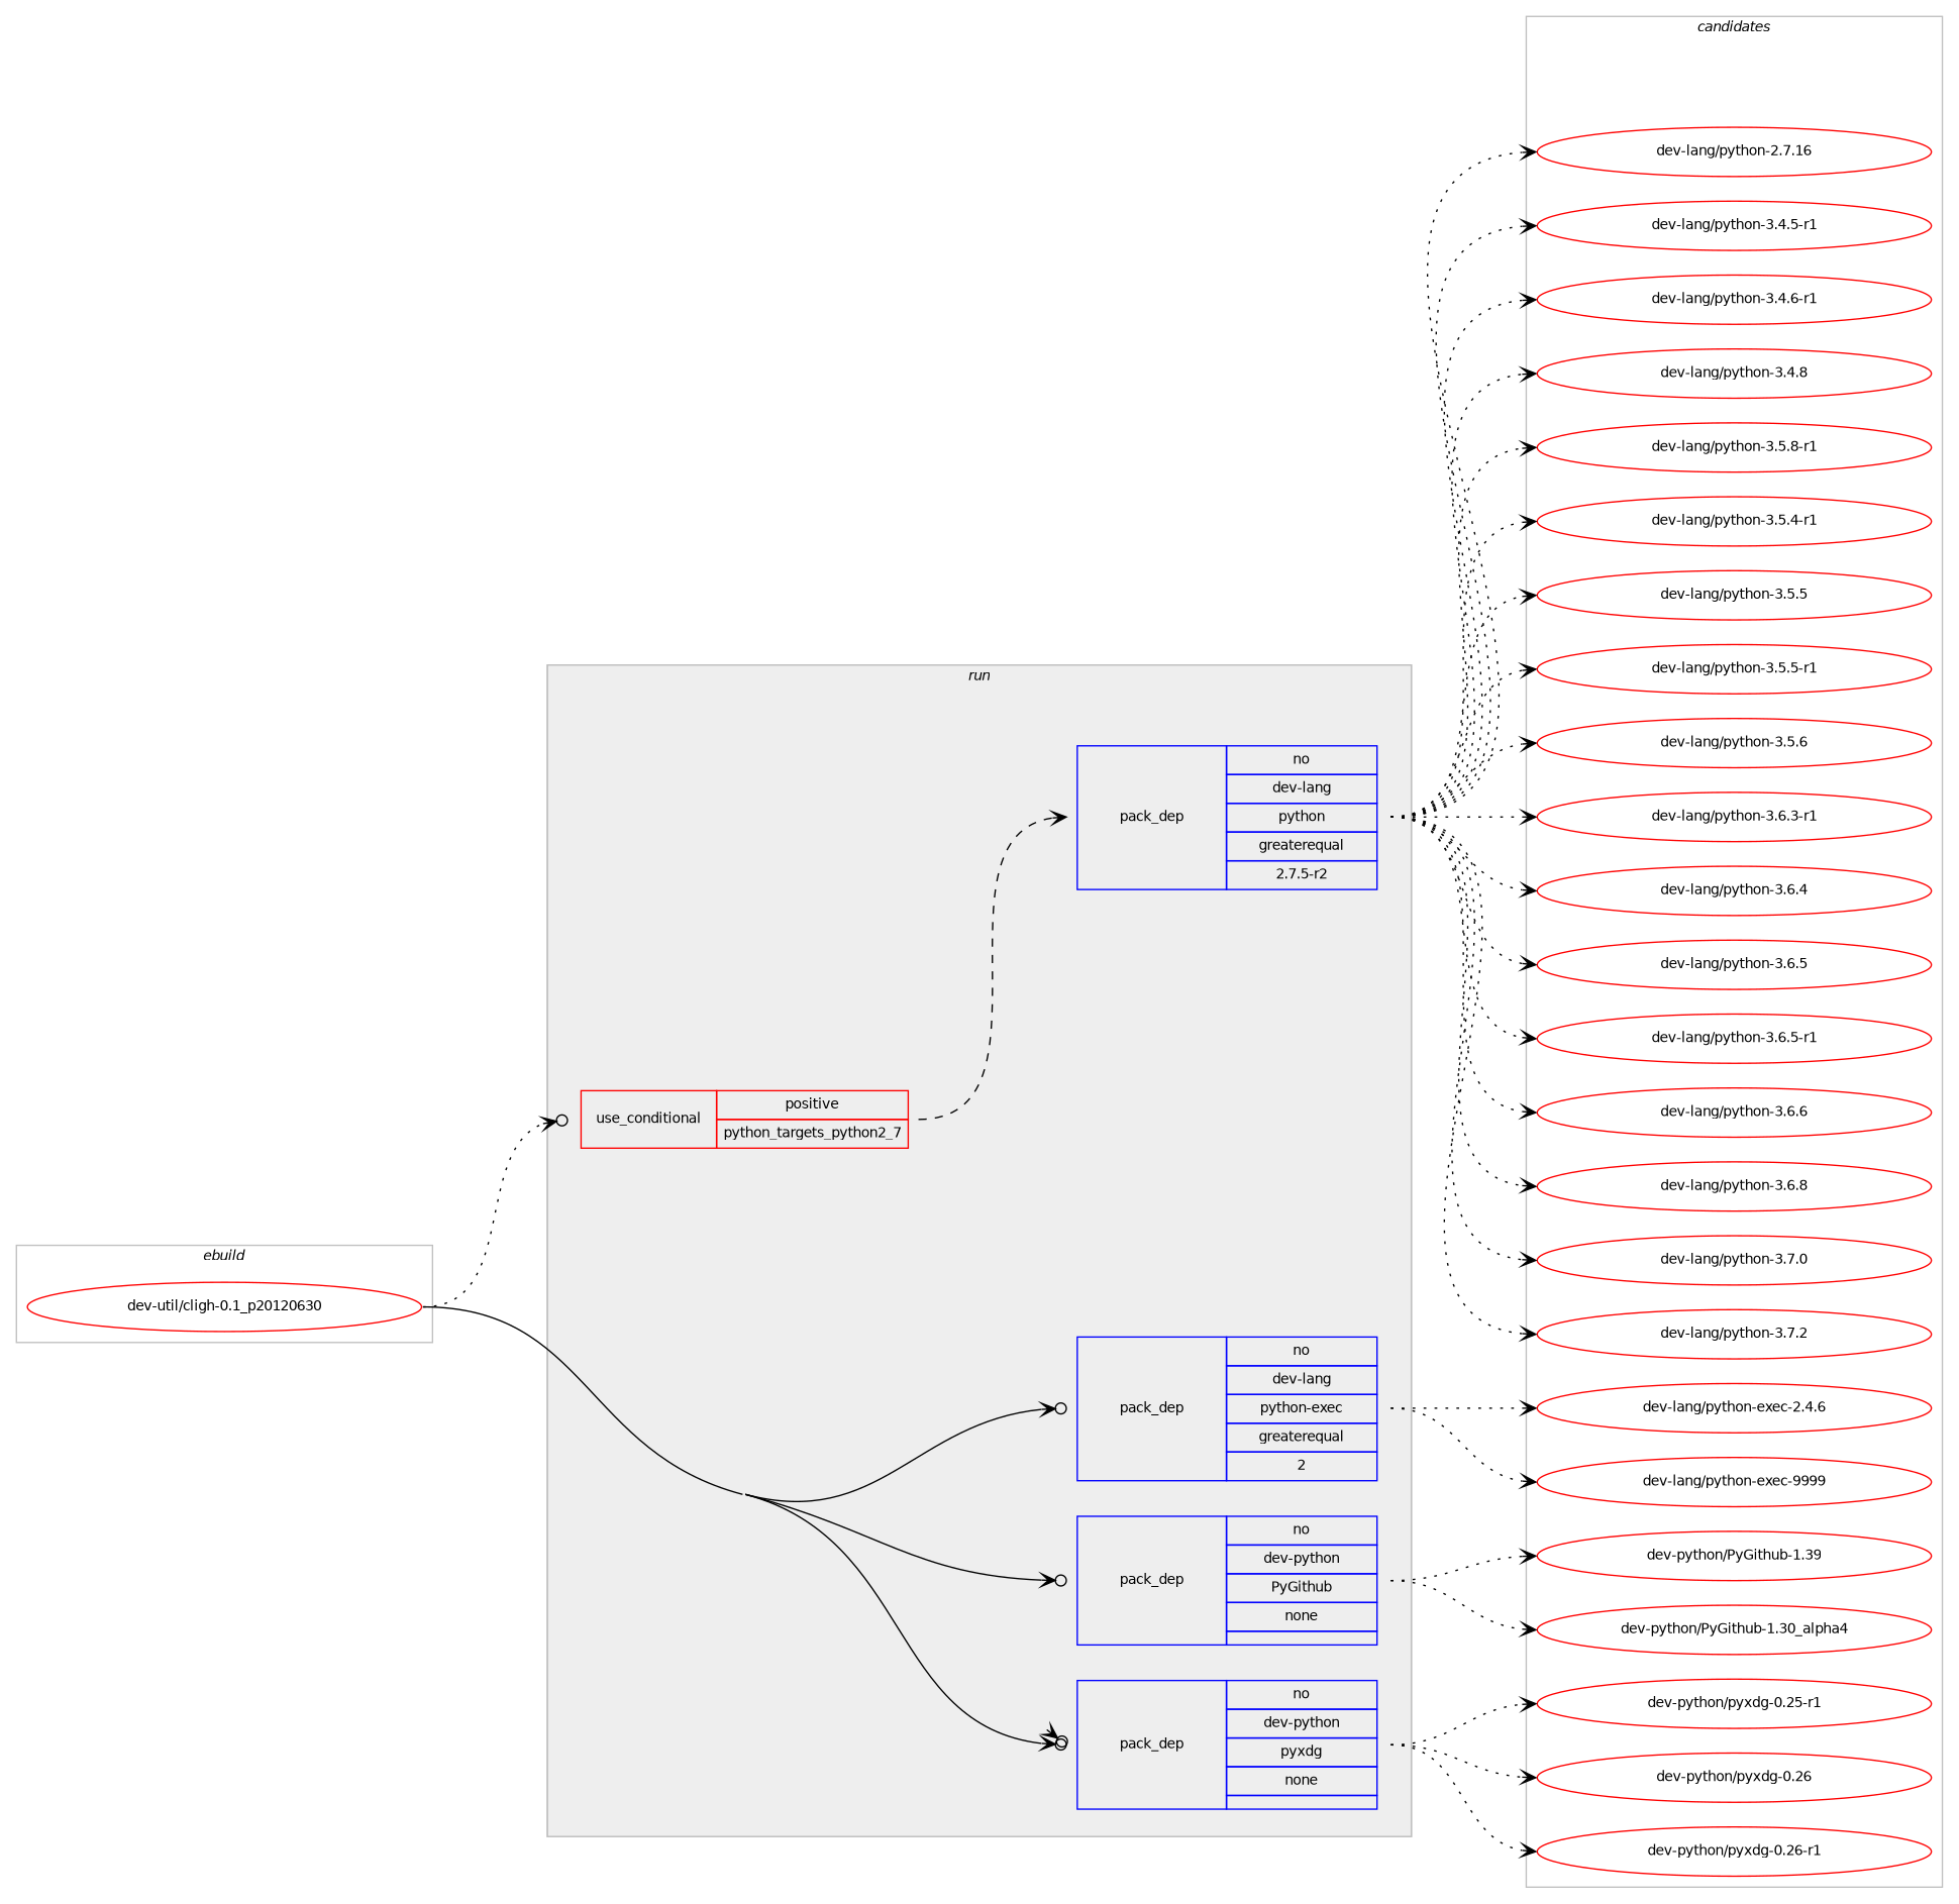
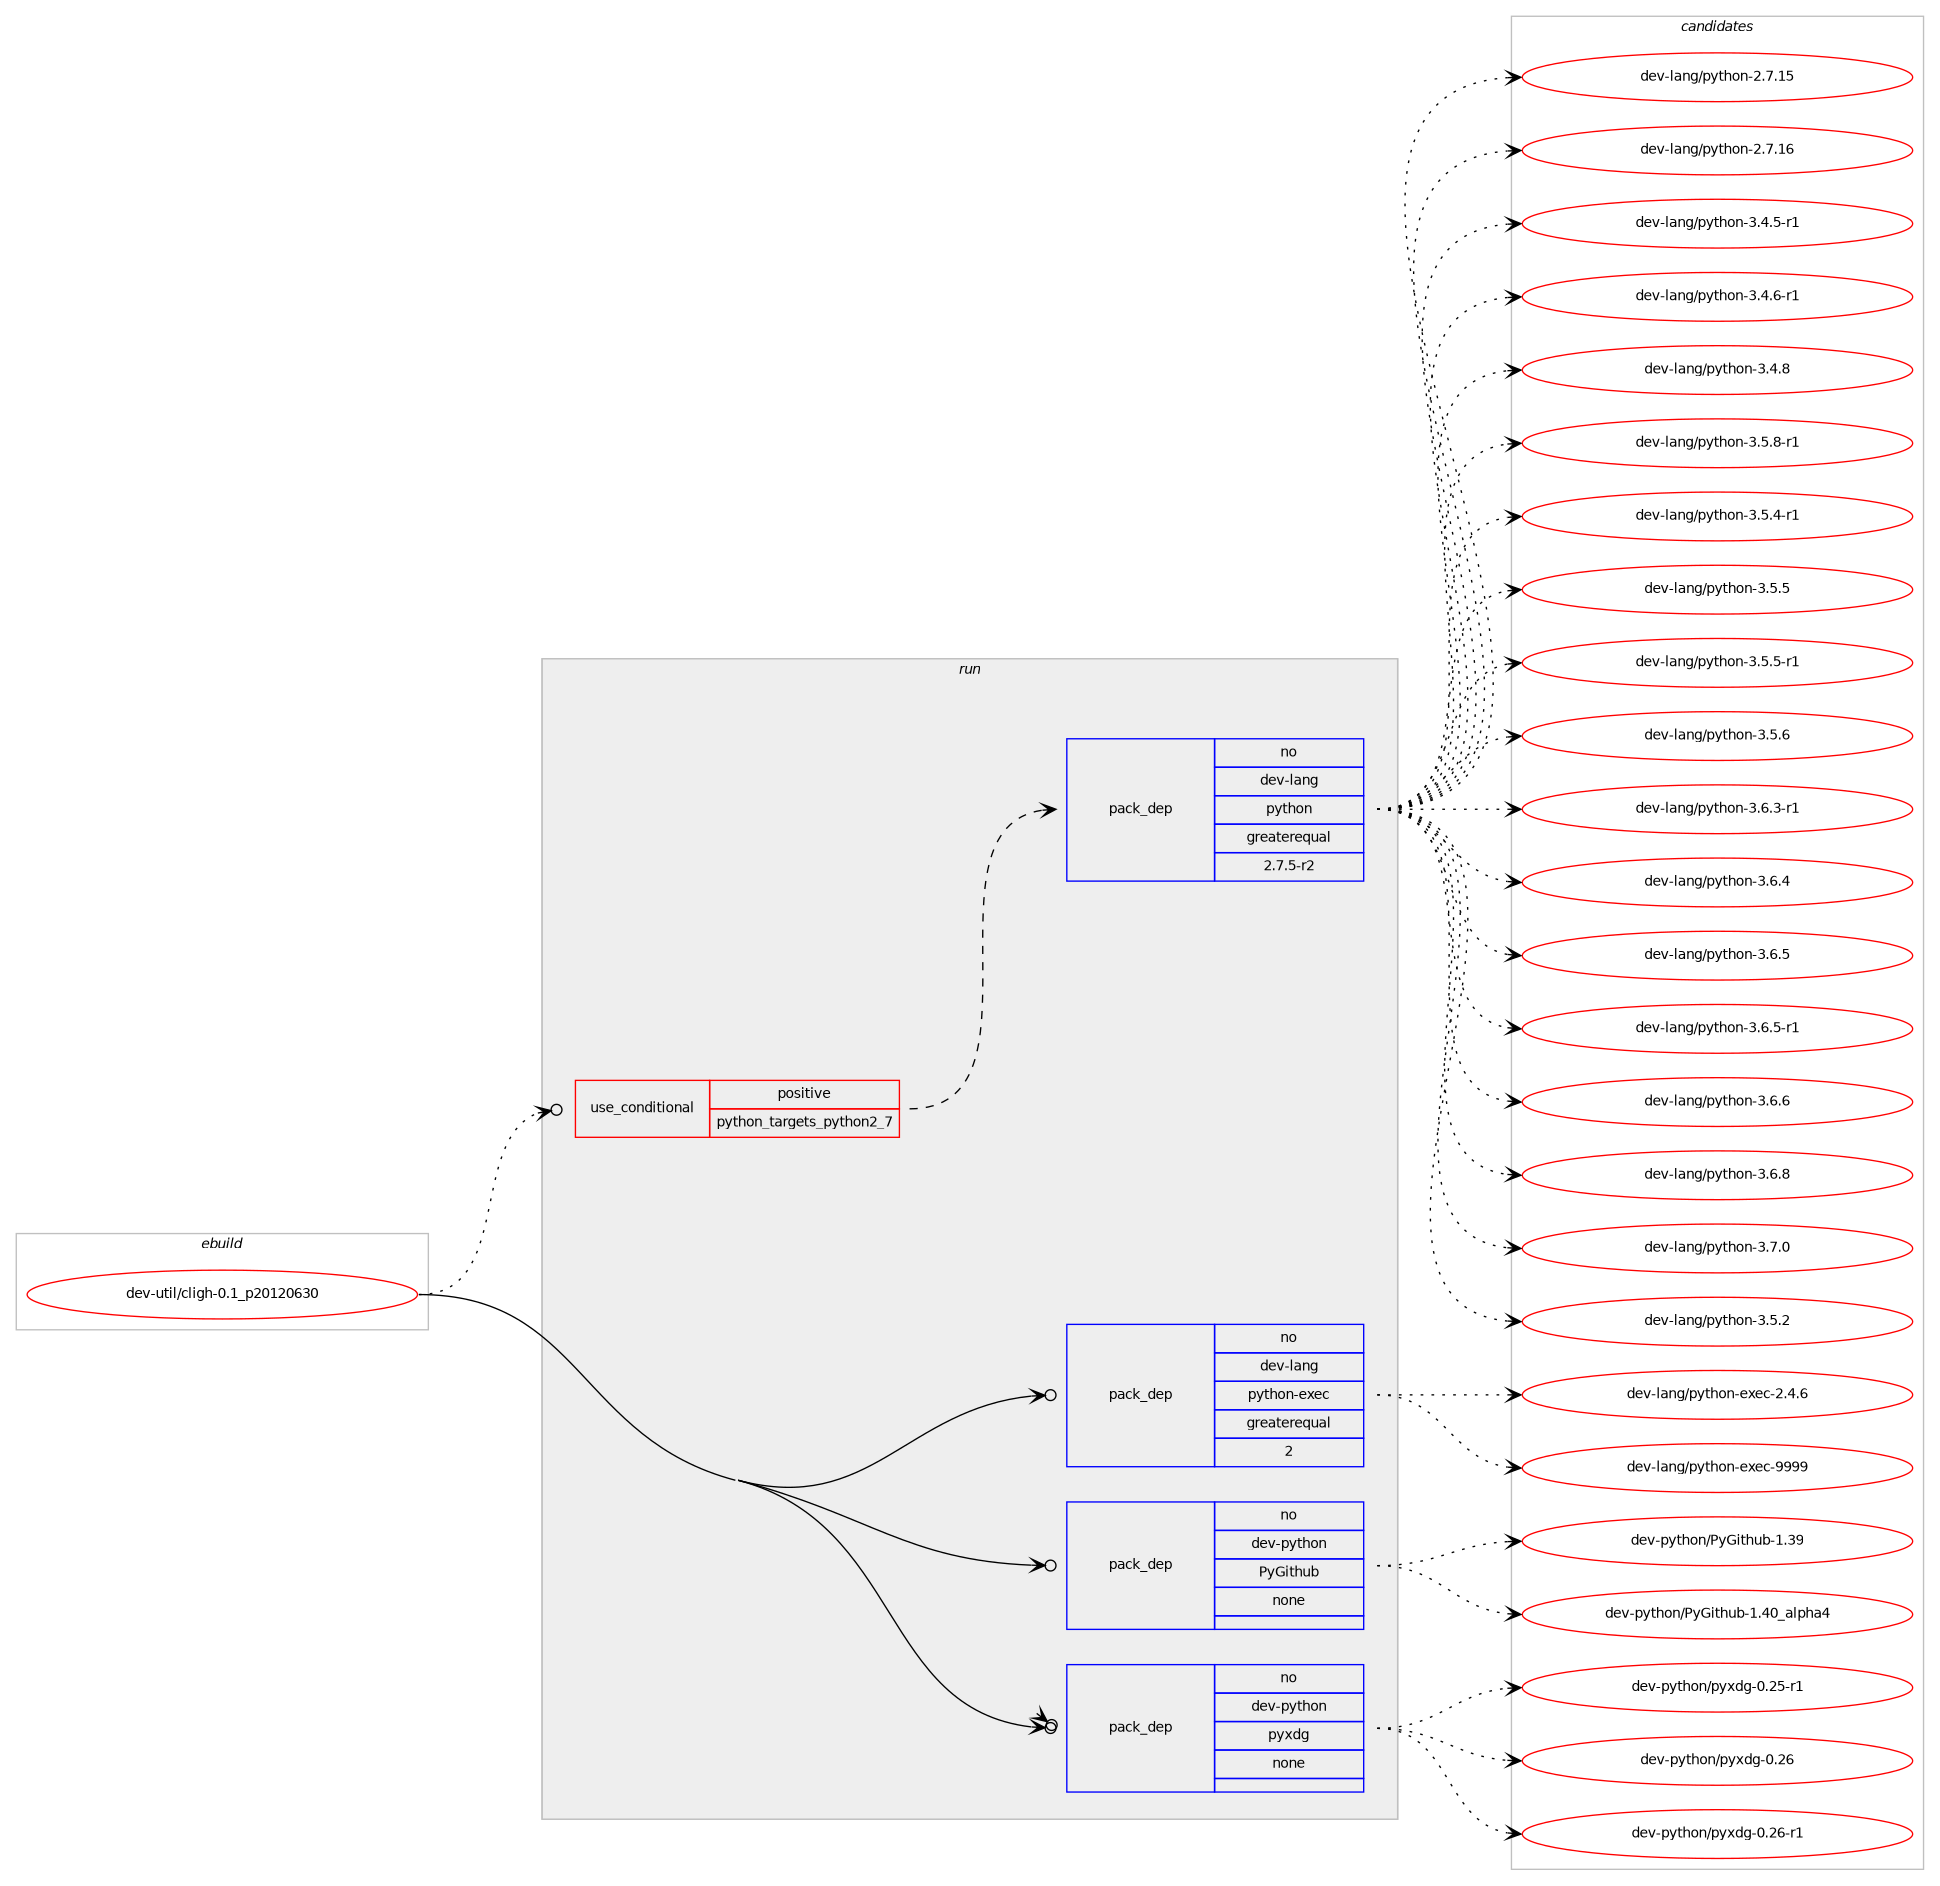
  digraph {
    compound=true
    concentrate=true
    fontname=Helvetica
    fontsize=10
    newrank=true
    rankdir=LR
    ranksep=1.5
    node [color=red fontname=Helvetica fontsize=10]
    edge [arrowhead=vee headport=w style=dotted tailport=e weight=100]
    n1 [label="dev-util/cligh-0.1_p20120630" width=4]
    n2 [color=blue label=<<TABLE BORDER="0" CELLBORDER="1" CELLSPACING="0" CELLPADDING="4" WIDTH="220"><TR><TD ROWSPAN="6" CELLPADDING="30">pack_dep</TD></TR><TR><TD WIDTH="110">no</TD></TR><TR><TD>dev-lang</TD></TR><TR><TD>python</TD></TR><TR><TD>greaterequal</TD></TR><TR><TD>2.7.5-r2</TD></TR></TABLE>> shape=none]
    n3 [label=<<TABLE BORDER="0" CELLBORDER="1" CELLSPACING="0" CELLPADDING="4"><TR><TD ROWSPAN="3" CELLPADDING="10">use_conditional</TD></TR><TR><TD>positive</TD></TR><TR><TD>python_targets_python2_7</TD></TR></TABLE>> shape=none]
    n4 [color=blue label=<<TABLE BORDER="0" CELLBORDER="1" CELLSPACING="0" CELLPADDING="4" WIDTH="220"><TR><TD ROWSPAN="6" CELLPADDING="30">pack_dep</TD></TR><TR><TD WIDTH="110">no</TD></TR><TR><TD>dev-lang</TD></TR><TR><TD>python-exec</TD></TR><TR><TD>greaterequal</TD></TR><TR><TD>2</TD></TR></TABLE>> shape=none]
    n5 [color=blue label=<<TABLE BORDER="0" CELLBORDER="1" CELLSPACING="0" CELLPADDING="4" WIDTH="220"><TR><TD ROWSPAN="6" CELLPADDING="30">pack_dep</TD></TR><TR><TD WIDTH="110">no</TD></TR><TR><TD>dev-python</TD></TR><TR><TD>PyGithub</TD></TR><TR><TD>none</TD></TR><TR><TD></TD></TR></TABLE>> shape=none]
    n6 [color=blue label=<<TABLE BORDER="0" CELLBORDER="1" CELLSPACING="0" CELLPADDING="4" WIDTH="220"><TR><TD ROWSPAN="6" CELLPADDING="30">pack_dep</TD></TR><TR><TD WIDTH="110">no</TD></TR><TR><TD>dev-python</TD></TR><TR><TD>pyxdg</TD></TR><TR><TD>none</TD></TR><TR><TD></TD></TR></TABLE>> shape=none]
+   n7 [label="dev-lang/python-2.7.15" width=4]
    n8 [label="dev-lang/python-2.7.16" width=4]
    n9 [label="dev-lang/python-3.4.5-r1" width=4]
    n10 [label="dev-lang/python-3.4.6-r1" width=4]
    n11 [label="dev-lang/python-3.4.8" width=4]
    n12 [label="dev-lang/python-3.5.8-r1" width=4]
    n13 [label="dev-lang/python-3.5.4-r1" width=4]
    n14 [label="dev-lang/python-3.5.5" width=4]
    n15 [label="dev-lang/python-3.5.5-r1" width=4]
    n16 [label="dev-lang/python-3.5.6" width=4]
    n17 [label="dev-lang/python-3.6.3-r1" width=4]
    n18 [label="dev-lang/python-3.6.4" width=4]
    n19 [label="dev-lang/python-3.6.5" width=4]
    n20 [label="dev-lang/python-3.6.5-r1" width=4]
    n21 [label="dev-lang/python-3.6.6" width=4]
    n22 [label="dev-lang/python-3.6.8" width=4]
    n23 [label="dev-lang/python-3.7.0" width=4]
-   n24 [label="dev-lang/python-3.7.2" width=4]
+   n24 [label="dev-lang/python-3.5.2" width=4]
    n25 [label="dev-lang/python-exec-2.4.6" width=4]
    n26 [label="dev-lang/python-exec-9999" width=4]
    n27 [label="dev-python/PyGithub-1.39" width=4]
-   n28 [label="dev-python/PyGithub-1.30_alpha4" width=4]
+   n28 [label="dev-python/PyGithub-1.40_alpha4" width=4]
    n29 [label="dev-python/pyxdg-0.25-r1" width=4]
    n30 [label="dev-python/pyxdg-0.26" width=4]
    n31 [label="dev-python/pyxdg-0.26-r1" width=4]
    subgraph cluster_1 {
      color=gray
      label=<<i>ebuild</i>>
      rank=same
      n1
    }
    subgraph cluster_2 {
      color=gray
      label=<<i>dependencies</i>>
      subgraph cluster_3 {
        color=gray
        fillcolor="#eeeeee"
        label=<<i>compile</i>>
        style=filled
      }
      subgraph cluster_4 {
        color=gray
        fillcolor="#eeeeee"
        label=<<i>compile and run</i>>
        style=filled
        subgraph sub_5 {
          color=gray
          fillcolor="#eeeeee"
          label=<<i>compile and run</i>>
          style=filled
          n3
          subgraph sub_6 {
            color=gray
            fillcolor="#eeeeee"
            label=<<i>compile and run</i>>
            style=filled
            n2
          }
        }
        subgraph sub_7 {
          color=gray
          fillcolor="#eeeeee"
          label=<<i>compile and run</i>>
          style=filled
          n4
        }
        subgraph sub_8 {
          color=gray
          fillcolor="#eeeeee"
          label=<<i>compile and run</i>>
          style=filled
          n5
        }
        subgraph sub_9 {
          color=gray
          fillcolor="#eeeeee"
          label=<<i>compile and run</i>>
          style=filled
          n6
        }
      }
      subgraph cluster_10 {
        color=gray
        fillcolor="#eeeeee"
        label=<<i>run</i>>
        style=filled
      }
    }
    subgraph cluster_11 {
      color=gray
      label=<<i>candidates</i>>
      rank=same
      subgraph sub_12 {
        color=black
        label=<<i>candidates</i>>
        nodesep=1
        rank=same
+       n7
        n8
        n9
        n10
        n11
        n12
        n13
        n14
        n15
        n16
        n17
        n18
        n19
        n20
        n21
        n22
        n23
        n24
      }
      subgraph sub_13 {
        color=black
        label=<<i>candidates</i>>
        nodesep=1
        rank=same
        n25
        n26
      }
      subgraph sub_14 {
        color=black
        label=<<i>candidates</i>>
        nodesep=1
        rank=same
        n27
        n28
      }
      subgraph sub_15 {
        color=black
        label=<<i>candidates</i>>
        nodesep=1
        rank=same
        n29
        n30
        n31
      }
    }
    n1 -> n3 [arrowhead=odotvee weight=20]
    n1 -> n4 [arrowhead=odotvee style=solid weight=20]
    n1 -> n5 [arrowhead=odotvee style=solid weight=20]
    n1 -> n6 [arrowhead=odotvee style=solid weight=20]
+   n2 -> n7
    n2 -> n8
    n2 -> n9
    n2 -> n10
    n2 -> n11
    n2 -> n12
    n2 -> n13
    n2 -> n14
    n2 -> n15
    n2 -> n16
    n2 -> n17
    n2 -> n18
    n2 -> n19
    n2 -> n20
    n2 -> n21
    n2 -> n22
    n2 -> n23
    n2 -> n24
    n3 -> n2 [style=dashed weight=20]
    n4 -> n25
    n4 -> n26
    n5 -> n27
    n5 -> n28
    n6 -> n29
    n6 -> n30
    n6 -> n31
  }
